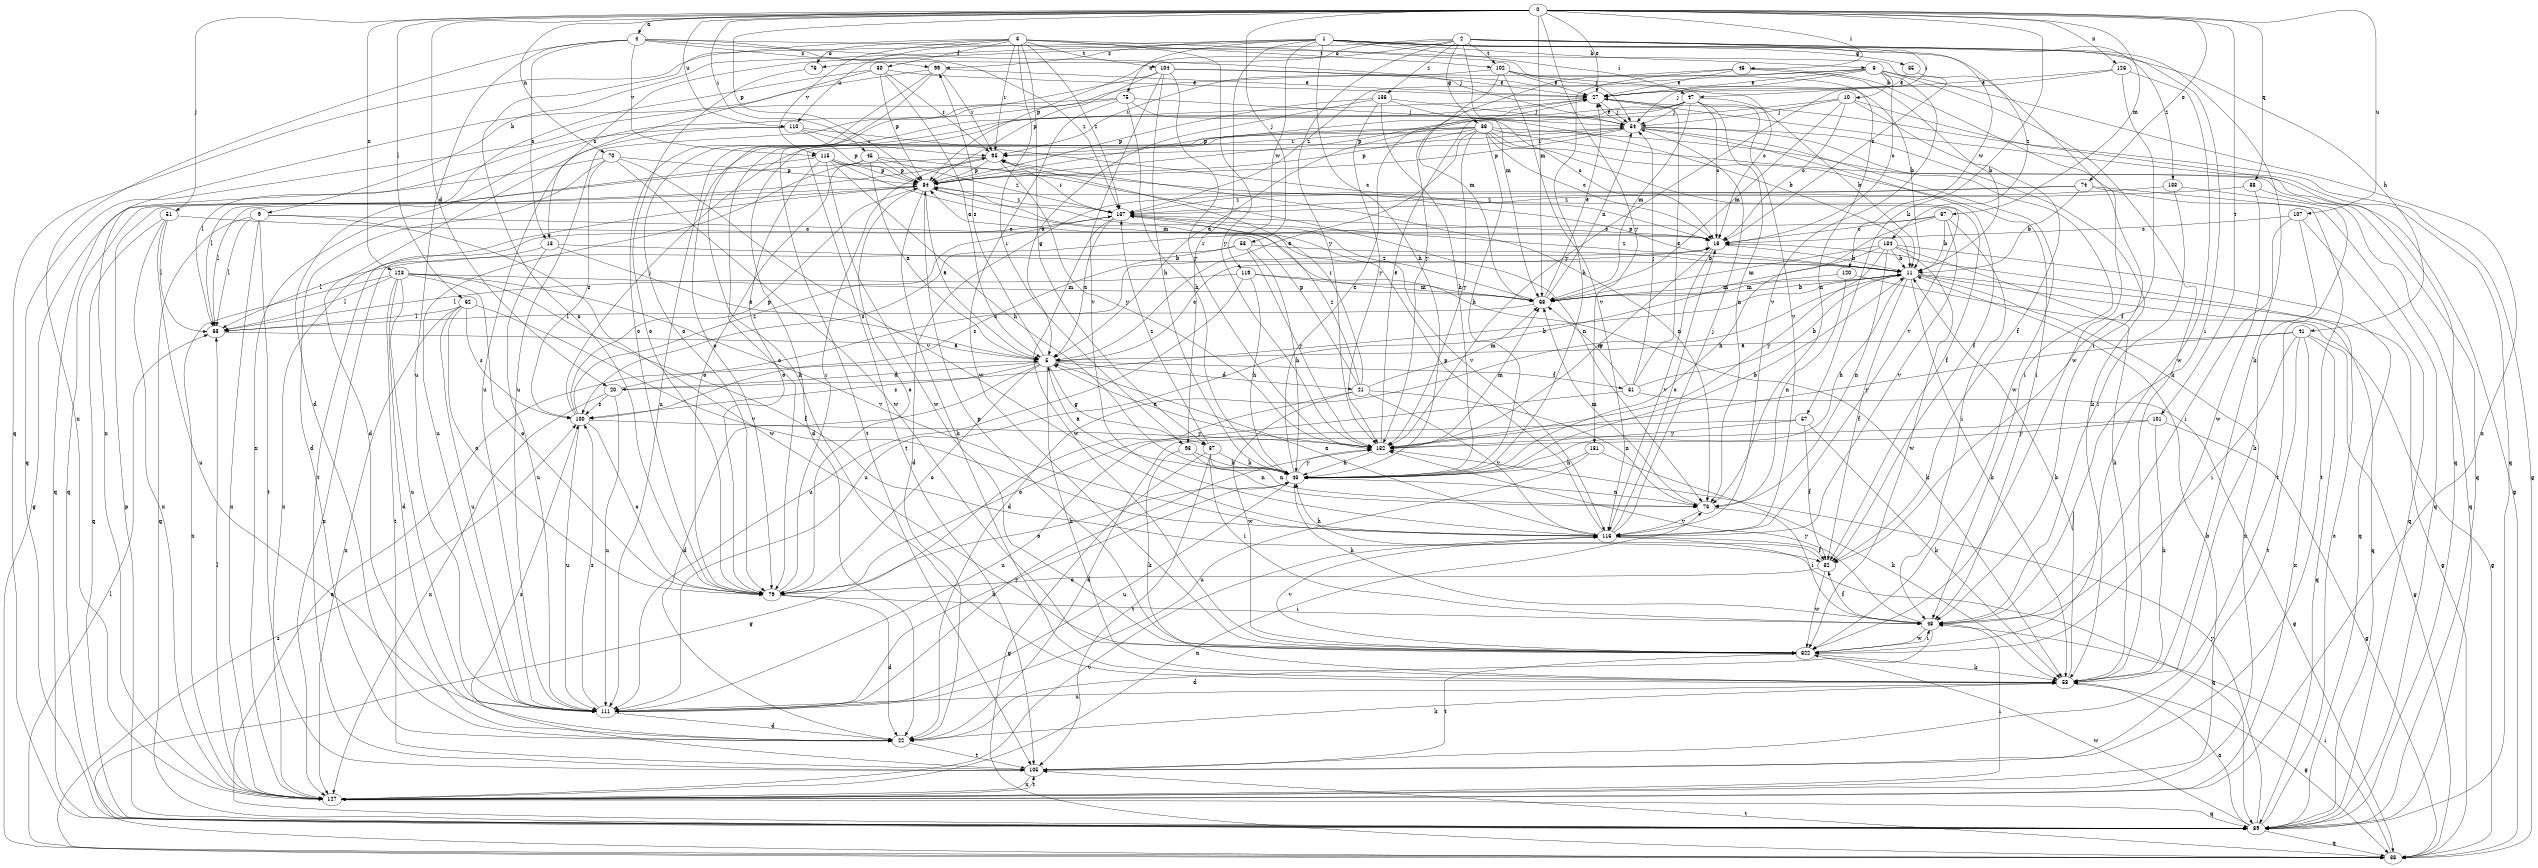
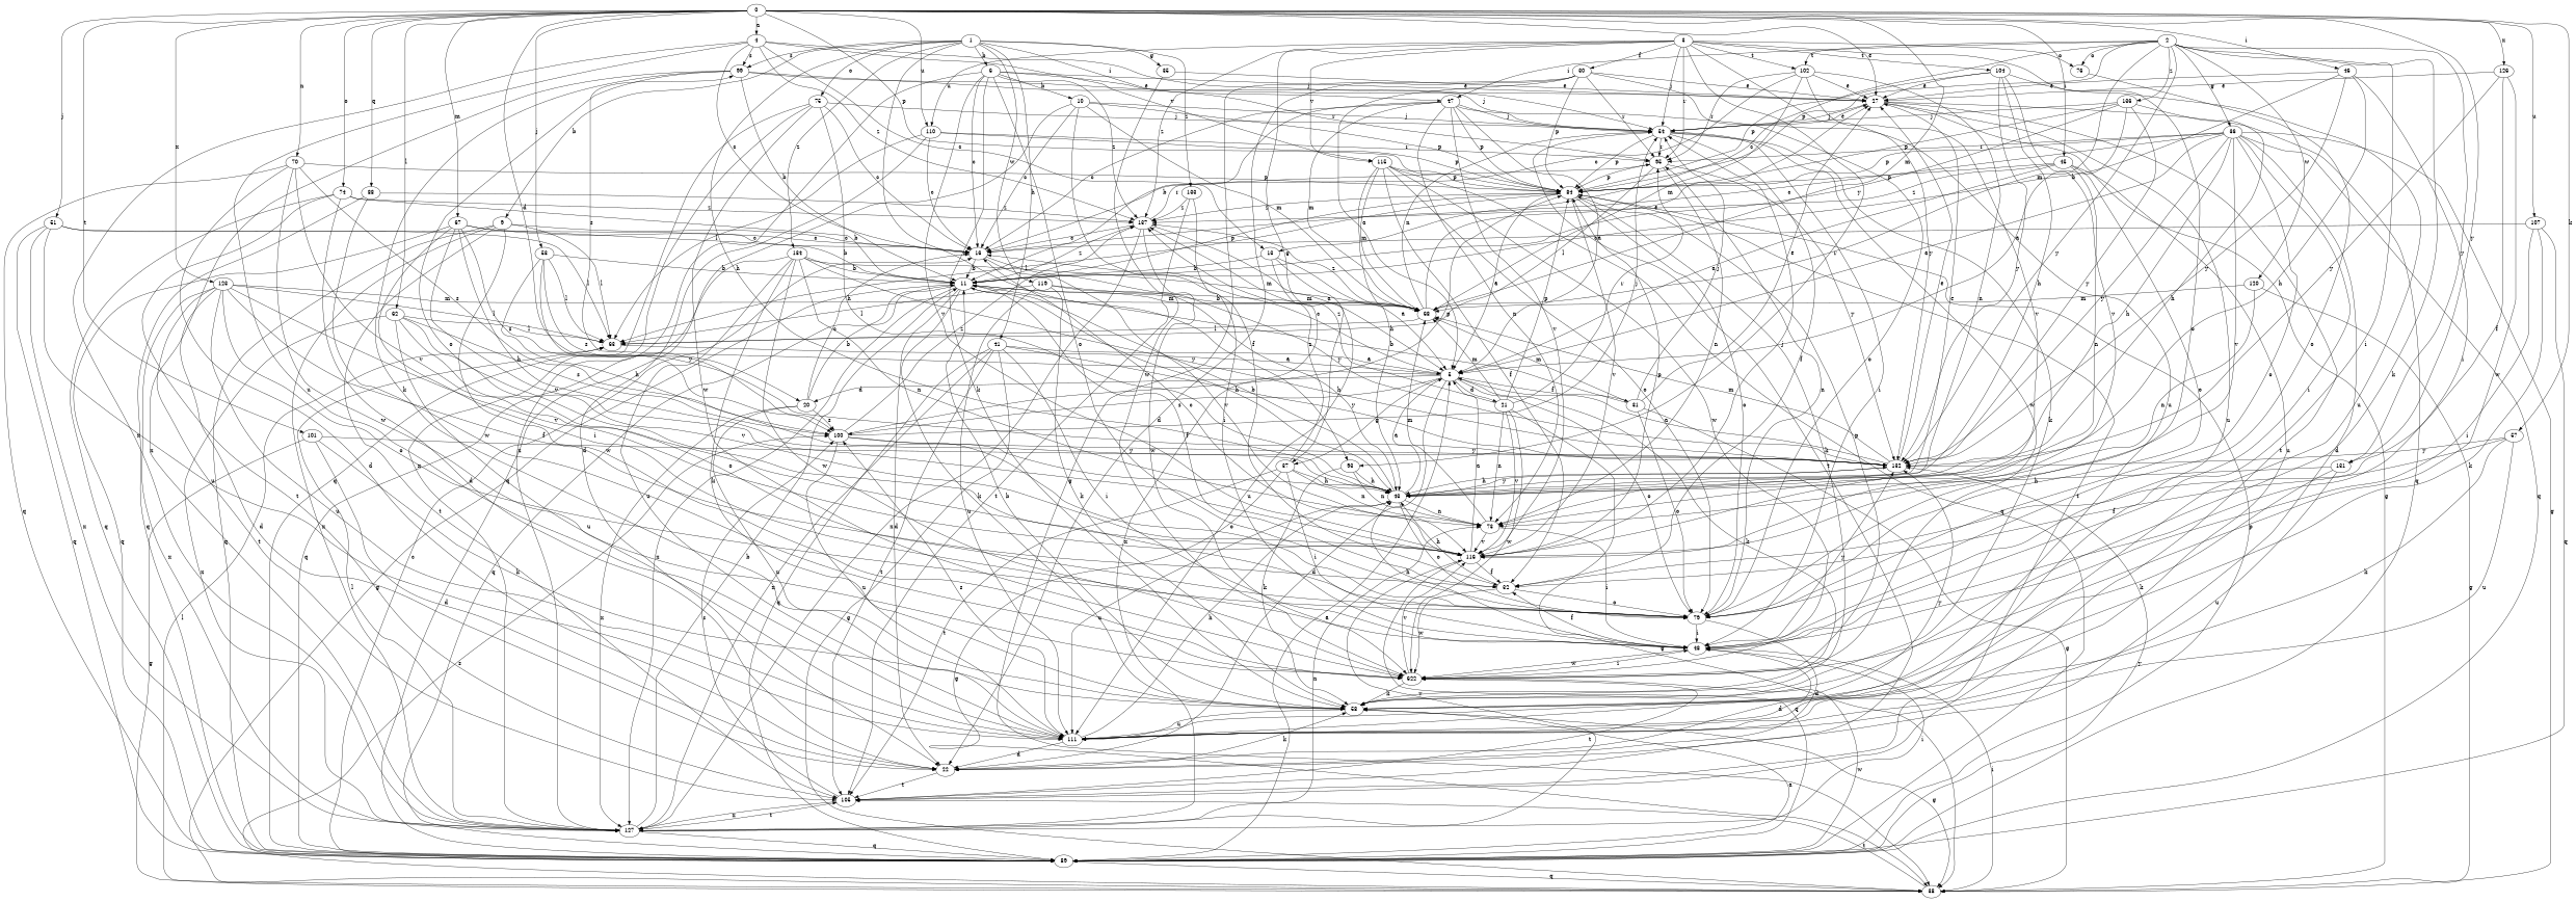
  strict digraph {
    0
    4
    20
    27
    45
    46
    51
    53
    57
    62
    67
    68
    70
    74
    84
    88
    101
    107
    110
    123
    126
    131
    99
    13
    54
    115
    137
    16
    111
    127
    100
    11
    89
    105
    38
    79
    5
    73
    43
    48
    132
    63
    58
    32
    116
    22
    n47 [label=622]
    95
    1
    6
    9
    35
    41
    47
    75
    93
    119
    133
    134
    10
    2
    36
    76
    102
    120
    136
    3
    30
    37
    104
    21
    31
    0 -> 4 [label=a]
    0 -> 20 [label=d]
    0 -> 27 [label=e]
    0 -> 45 [label=i]
    0 -> 46 [label=i]
    0 -> 51 [label=j]
    0 -> 53 [label=j]
    0 -> 57 [label=k]
    0 -> 62 [label=l]
    0 -> 67 [label=m]
    0 -> 68 [label=m]
    0 -> 70 [label=n]
    0 -> 74 [label=o]
    0 -> 84 [label=p]
    0 -> 88 [label=q]
    0 -> 101 [label=t]
    0 -> 107 [label=u]
    0 -> 110 [label=u]
    0 -> 123 [label=x]
    0 -> 126 [label=x]
    0 -> 131 [label=y]
    4 -> 99 [label=s]
    4 -> 13 [label=c]
    4 -> 54 [label=j]
    4 -> 115 [label=v]
    4 -> 137 [label=z]
    4 -> 16 [label=c]
    4 -> 111 [label=u]
    4 -> 127 [label=x]
    20 -> 16 [label=c]
    20 -> 111 [label=u]
    20 -> 127 [label=x]
    20 -> 100 [label=s]
    20 -> 11 [label=b]
    27 -> 54 [label=j]
    27 -> 111 [label=u]
    27 -> 89 [label=q]
    27 -> 105 [label=t]
    27 -> 38 [label=g]
    45 -> 84 [label=p]
    45 -> 137 [label=z]
    45 -> 111 [label=u]
    45 -> 79 [label=o]
    45 -> 5 [label=a]
    45 -> 73 [label=n]
    46 -> 27 [label=e]
    46 -> 11 [label=b]
    46 -> 43 [label=h]
    46 -> 48 [label=i]
    46 -> 132 [label=y]
    51 -> 16 [label=c]
    51 -> 111 [label=u]
    51 -> 127 [label=x]
    51 -> 89 [label=q]
    51 -> 63 [label=l]
    53 -> 100 [label=s]
    53 -> 11 [label=b]
    53 -> 43 [label=h]
    53 -> 132 [label=y]
    53 -> 63 [label=l]
    57 -> 111 [label=u]
    57 -> 132 [label=y]
    57 -> 58 [label=k]
    57 -> 32 [label=f]
    62 -> 111 [label=u]
    62 -> 127 [label=x]
    62 -> 100 [label=s]
    62 -> 79 [label=o]
    62 -> 63 [label=l]
    62 -> 116 [label=v]
    67 -> 16 [label=c]
    67 -> 100 [label=s]
    67 -> 11 [label=b]
    67 -> 43 [label=h]
    67 -> 48 [label=i]
    67 -> 116 [label=v]
    68 -> 27 [label=e]
    68 -> 54 [label=n]
    68 -> 137 [label=z]
    68 -> 11 [label=b]
    68 -> 63 [label=l]
    70 -> 84 [label=p]
    70 -> 100 [label=s]
    70 -> 89 [label=q]
    70 -> 116 [label=v]
    70 -> 22 [label=d]
    70 -> n47 [label=w]
    74 -> 137 [label=z]
    74 -> 11 [label=b]
    74 -> 89 [label=q]
    74 -> 105 [label=t]
    74 -> 22 [label=d]
    84 -> 137 [label=z]
    84 -> 105 [label=t]
    84 -> 79 [label=o]
    84 -> 5 [label=a]
    84 -> 63 [label=l]
    84 -> 58 [label=k]
    84 -> 116 [label=v]
    88 -> 137 [label=z]
    88 -> 89 [label=q]
    88 -> n47 [label=w]
    101 -> 38 [label=g]
    101 -> 132 [label=y]
    101 -> 58 [label=k]
    101 -> 22 [label=d]
    107 -> 16 [label=c]
    107 -> 89 [label=q]
    107 -> 48 [label=i]
    107 -> 58 [label=k]
    110 -> 84 [label=p]
    110 -> 16 [label=c]
    110 -> 63 [label=l]
    110 -> 22 [label=d]
    110 -> 95 [label=r]
    123 -> 68 [label=m]
    123 -> 111 [label=u]
    123 -> 127 [label=x]
    123 -> 105 [label=t]
    123 -> 79 [label=o]
    123 -> 63 [label=l]
    123 -> 32 [label=f]
    123 -> 116 [label=v]
    123 -> 22 [label=d]
    126 -> 27 [label=e]
    126 -> 132 [label=y]
    126 -> 32 [label=f]
    126 -> n47 [label=w]
    131 -> 111 [label=u]
    131 -> 43 [label=h]
    131 -> 58 [label=k]
    99 -> 27 [label=e]
    99 -> 127 [label=x]
-   104 -> 11 [label=b]
+   99 -> 11 [label=b]
    99 -> 79 [label=o]
    99 -> 58 [label=k]
    99 -> 95 [label=r]
    13 -> 111 [label=u]
    13 -> 127 [label=x]
    13 -> 11 [label=b]
    13 -> 5 [label=a]
    54 -> 27 [label=e]
    54 -> 84 [label=p]
    54 -> 105 [label=t]
    54 -> 48 [label=i]
    54 -> 58 [label=k]
    54 -> 32 [label=f]
    54 -> n47 [label=w]
    54 -> 95 [label=r]
    115 -> 68 [label=m]
    115 -> 84 [label=p]
    115 -> 89 [label=q]
    115 -> 79 [label=o]
    115 -> 43 [label=h]
    115 -> 32 [label=f]
    115 -> n47 [label=w]
    137 -> 16 [label=c]
    137 -> 127 [label=x]
    137 -> 5 [label=a]
    137 -> n47 [label=w]
    137 -> 95 [label=r]
    16 -> 11 [label=b]
    16 -> 132 [label=y]
    16 -> 116 [label=v]
    111 -> 100 [label=s]
    111 -> 43 [label=h]
    111 -> 132 [label=y]
    111 -> 22 [label=d]
    127 -> 11 [label=b]
    127 -> 89 [label=q]
    127 -> 105 [label=t]
    127 -> 73 [label=n]
    127 -> 48 [label=i]
    127 -> 63 [label=l]
    127 -> 116 [label=v]
    100 -> 84 [label=p]
    100 -> 54 [label=j]
    100 -> 137 [label=z]
    100 -> 111 [label=u]
    100 -> 79 [label=o]
    100 -> 132 [label=y]
    11 -> 68 [label=m]
    11 -> 84 [label=p]
    11 -> 137 [label=z]
    11 -> 127 [label=x]
    11 -> 89 [label=q]
    11 -> 38 [label=g]
    11 -> 43 [label=h]
    11 -> 58 [label=k]
    11 -> 32 [label=f]
    11 -> 22 [label=d]
    89 -> 84 [label=p]
    89 -> 16 [label=c]
    89 -> 38 [label=q]
    89 -> 5 [label=a]
    89 -> 132 [label=y]
    89 -> 58 [label=a]
    89 -> n47 [label=w]
    105 -> 127 [label=x]
    105 -> 100 [label=s]
    38 -> 100 [label=s]
    38 -> 105 [label=t]
    38 -> 48 [label=i]
    38 -> 63 [label=l]
    79 -> 48 [label=i]
    79 -> 22 [label=d]
-   79 -> 95 [label=r]
+   79 -> 95 [label=n]
    5 -> 20 [label=d]
    5 -> 99 [label=s]
    5 -> 16 [label=c]
    5 -> 100 [label=s]
    5 -> 79 [label=o]
    5 -> 58 [label=k]
    5 -> 22 [label=d]
    5 -> 37 [label=g]
    5 -> 21 [label=d]
    5 -> 31 [label=f]
    73 -> 68 [label=m]
    73 -> 48 [label=i]
    73 -> 116 [label=v]
    43 -> 27 [label=e]
    43 -> 111 [label=u]
    43 -> 11 [label=b]
    43 -> 79 [label=o]
    43 -> 5 [label=a]
    43 -> 73 [label=n]
    43 -> 132 [label=y]
    48 -> 43 [label=h]
    48 -> 132 [label=y]
    48 -> 32 [label=f]
    48 -> 22 [label=d]
    48 -> n47 [label=w]
    132 -> 27 [label=e]
    132 -> 68 [label=m]
    132 -> 5 [label=a]
    132 -> 43 [label=h]
    63 -> 5 [label=a]
    58 -> 111 [label=u]
    58 -> 11 [label=b]
    58 -> 38 [label=g]
    32 -> 79 [label=o]
    32 -> 43 [label=h]
    32 -> n47 [label=w]
    116 -> 84 [label=p]
    116 -> 54 [label=j]
    116 -> 16 [label=c]
    116 -> 89 [label=q]
    116 -> 5 [label=a]
    116 -> 32 [label=f]
    22 -> 105 [label=t]
    22 -> 58 [label=k]
    n47 -> 84 [label=p]
    n47 -> 105 [label=t]
    n47 -> 48 [label=i]
    n47 -> 58 [label=k]
    n47 -> 116 [label=v]
    95 -> 84 [label=p]
-   95 -> 38 [label=g]
+   30 -> 38 [label=g]
    95 -> 73 [label=n]
    95 -> 132 [label=y]
    95 -> 63 [label=l]
    1 -> 99 [label=s]
-   1 -> 89 [label=q]
+   67 -> 89 [label=q]
    1 -> 43 [label=h]
    1 -> 6 [label=b]
    1 -> 9 [label=b]
    1 -> 35 [label=g]
    1 -> 41 [label=h]
    1 -> 47 [label=i]
    1 -> 75 [label=o]
    1 -> 93 [label=r]
    1 -> 119 [label=w]
    1 -> 133 [label=z]
    1 -> 134 [label=z]
    6 -> 27 [label=e]
    6 -> 54 [label=j]
    6 -> 137 [label=z]
    6 -> 16 [label=c]
    6 -> 127 [label=x]
    6 -> 79 [label=o]
    6 -> 58 [label=k]
    6 -> 116 [label=v]
    6 -> 10 [label=b]
    9 -> 16 [label=c]
    9 -> 127 [label=x]
    9 -> 89 [label=q]
    9 -> 105 [label=t]
    9 -> 63 [label=l]
    9 -> n47 [label=w]
    35 -> 27 [label=e]
    35 -> n47 [label=w]
    41 -> 127 [label=x]
    41 -> 89 [label=q]
    41 -> 105 [label=t]
    41 -> 38 [label=g]
    41 -> 5 [label=a]
    41 -> 48 [label=i]
    41 -> 132 [label=y]
    47 -> 68 [label=m]
    47 -> 84 [label=p]
    47 -> 54 [label=j]
    47 -> 16 [label=c]
    47 -> 11 [label=b]
    47 -> 79 [label=o]
    47 -> 5 [label=a]
    47 -> 73 [label=n]
    47 -> 116 [label=v]
    75 -> 54 [label=j]
    75 -> 16 [label=c]
    75 -> 127 [label=x]
    75 -> 89 [label=q]
    75 -> 43 [label=h]
    75 -> n47 [label=w]
    93 -> 73 [label=n]
    93 -> 43 [label=h]
    93 -> 58 [label=k]
    119 -> 68 [label=m]
    119 -> 111 [label=u]
    119 -> 43 [label=h]
    119 -> 63 [label=l]
    119 -> 58 [label=k]
    133 -> 137 [label=z]
    133 -> 105 [label=t]
    133 -> 48 [label=i]
    134 -> 68 [label=m]
    134 -> 111 [label=u]
    134 -> 11 [label=b]
    134 -> 89 [label=q]
    134 -> 73 [label=n]
    134 -> 132 [label=y]
    134 -> 58 [label=k]
    134 -> n47 [label=w]
    10 -> 68 [label=m]
    10 -> 84 [label=p]
    10 -> 54 [label=j]
    10 -> 16 [label=c]
    10 -> 89 [label=q]
    10 -> 32 [label=f]
    2 -> 68 [label=m]
    2 -> 84 [label=p]
+   2 -> 131 [label=y]
    2 -> 13 [label=c]
    2 -> 48 [label=i]
    2 -> 132 [label=y]
    2 -> 58 [label=k]
    2 -> 47 [label=i]
    2 -> 36 [label=g]
    2 -> 76 [label=o]
    2 -> 102 [label=t]
    2 -> 120 [label=w]
    2 -> 136 [label=z]
    36 -> 84 [label=p]
    36 -> 16 [label=c]
    36 -> 89 [label=q]
    36 -> 38 [label=g]
    36 -> 79 [label=o]
    36 -> 5 [label=a]
    36 -> 43 [label=h]
    36 -> 48 [label=i]
    36 -> 132 [label=y]
    36 -> 116 [label=v]
    36 -> 22 [label=d]
    36 -> 95 [label=r]
    76 -> 79 [label=o]
    102 -> 27 [label=e]
    102 -> 68 [label=m]
    102 -> 16 [label=c]
    102 -> 73 [label=n]
    102 -> 116 [label=v]
    102 -> 95 [label=r]
    120 -> 68 [label=m]
    120 -> 38 [label=g]
    120 -> 73 [label=n]
    136 -> 84 [label=p]
    136 -> 54 [label=j]
-   136 -> 11 [label=b]
+   136 -> 11 [label=y]
    136 -> 5 [label=a]
    136 -> 43 [label=h]
    136 -> 132 [label=y]
    3 -> 110 [label=u]
    3 -> 54 [label=j]
    3 -> 115 [label=v]
    3 -> 137 [label=z]
    3 -> 79 [label=o]
    3 -> 132 [label=y]
    3 -> 95 [label=r]
    3 -> 93 [label=r]
    3 -> 76 [label=o]
    3 -> 102 [label=t]
    3 -> 30 [label=f]
    3 -> 37 [label=g]
    3 -> 104 [label=t]
    30 -> 27 [label=e]
    30 -> 84 [label=p]
    30 -> 111 [label=u]
    30 -> 5 [label=a]
    30 -> 22 [label=d]
    30 -> 95 [label=r]
    37 -> 137 [label=z]
    37 -> 105 [label=t]
    37 -> 38 [label=g]
    37 -> 73 [label=n]
    37 -> 43 [label=h]
    37 -> 48 [label=i]
    104 -> 27 [label=e]
    104 -> 84 [label=p]
    104 -> 111 [label=u]
    104 -> 43 [label=h]
    104 -> 132 [label=y]
    104 -> 116 [label=v]
    21 -> 68 [label=m]
    21 -> 84 [label=p]
    21 -> 137 [label=z]
    21 -> 38 [label=g]
    21 -> 73 [label=n]
    21 -> 116 [label=v]
    21 -> n47 [label=w]
    21 -> 95 [label=r]
    31 -> 27 [label=e]
    31 -> 68 [label=m]
    31 -> 54 [label=j]
    31 -> 11 [label=b]
    31 -> 38 [label=g]
    31 -> 79 [label=o]
  }
